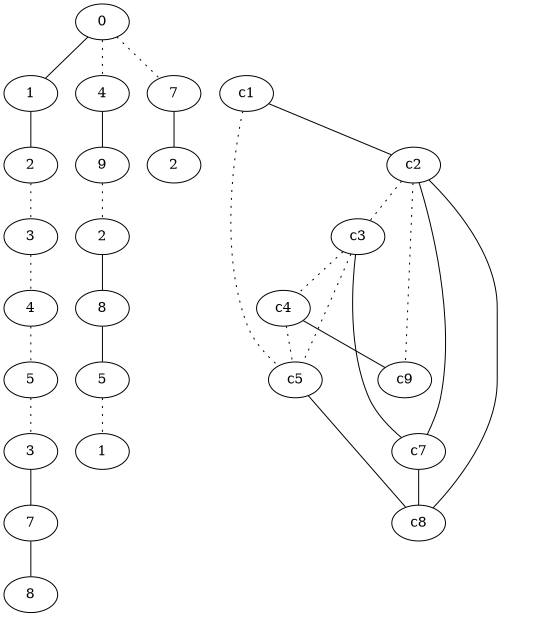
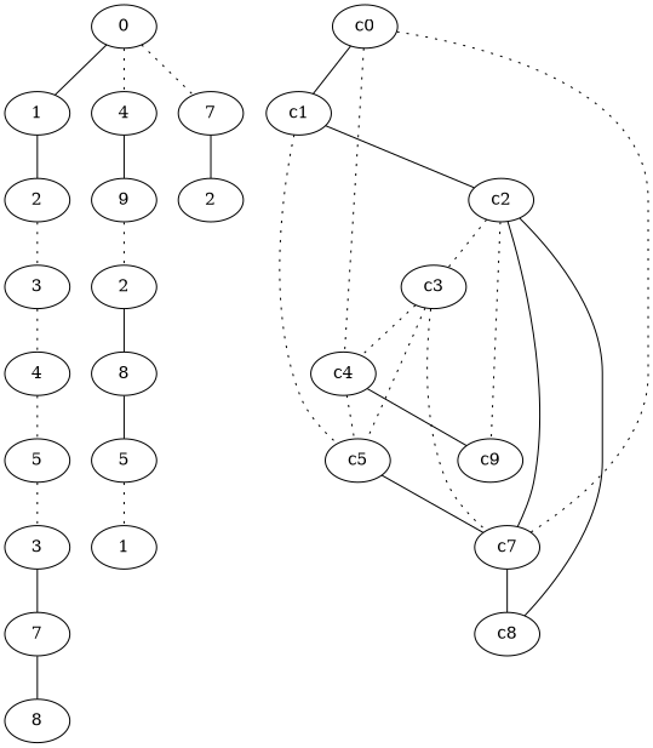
  graph {
    n1 [label=0]
    n2 [label=1]
    n3 [label=4]
    n4 [label=7]
    n5 [label=2]
    n6 [label=9]
    n7 [label=2]
    n8 [label=3]
    n9 [label=4]
    n10 [label=5]
    n11 [label=3]
    n12 [label=7]
    n13 [label=8]
    n14 [label=2]
    n15 [label=8]
    n16 [label=5]
    n17 [label=1]
+   c0
    c1
    c4
    c7
    c2
    c5
    n24 [label=c9]
    c8
    c3
    n1 -- n2
    n1 -- n3 [style=dotted]
    n1 -- n4 [style=dotted]
    n2 -- n5
    n3 -- n6
    n4 -- n7
    n5 -- n8 [style=dotted]
    n6 -- n14 [style=dotted]
    n8 -- n9 [style=dotted]
    n9 -- n10 [style=dotted]
    n10 -- n11 [style=dotted]
    n11 -- n12
    n12 -- n13
    n14 -- n15
    n15 -- n16
    n16 -- n17 [style=dotted]
+   c0 -- c1
+   c0 -- c4 [style=dotted]
+   c0 -- c7 [style=dotted]
    c1 -- c2
    c1 -- c5 [style=dotted]
    c4 -- c5 [style=dotted]
    c4 -- n24
    c7 -- c8
    c2 -- c7
    c2 -- n24 [style=dotted]
    c2 -- c8
    c2 -- c3 [style=dotted]
-   c5 -- c8
+   c5 -- c7
    c3 -- c4 [style=dotted]
-   c3 -- c7
+   c3 -- c7 [style=dotted]
    c3 -- c5 [style=dotted]
  }
